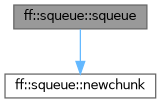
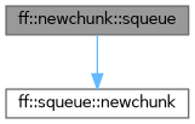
  digraph {
    rankdir=TB
    node [fontname=Helvetica fontsize=10 shape=box style=filled]
-   n1 [color=gray40 fillcolor=grey60 fontcolor=black height=0.2 label="ff::squeue::squeue" width=0.4]
+   n1 [color=gray40 fillcolor=grey60 fontcolor=black height=0.2 label="ff::newchunk::squeue" width=0.4]
    n2 [color=grey40 fillcolor=white height=0.2 label="ff::squeue::newchunk" width=0.4]
    n1 -> n2 [color=steelblue1 fontname=Helvetica fontsize=10 labelfontname=Helvetica labelfontsize=10 style=solid]
  }
